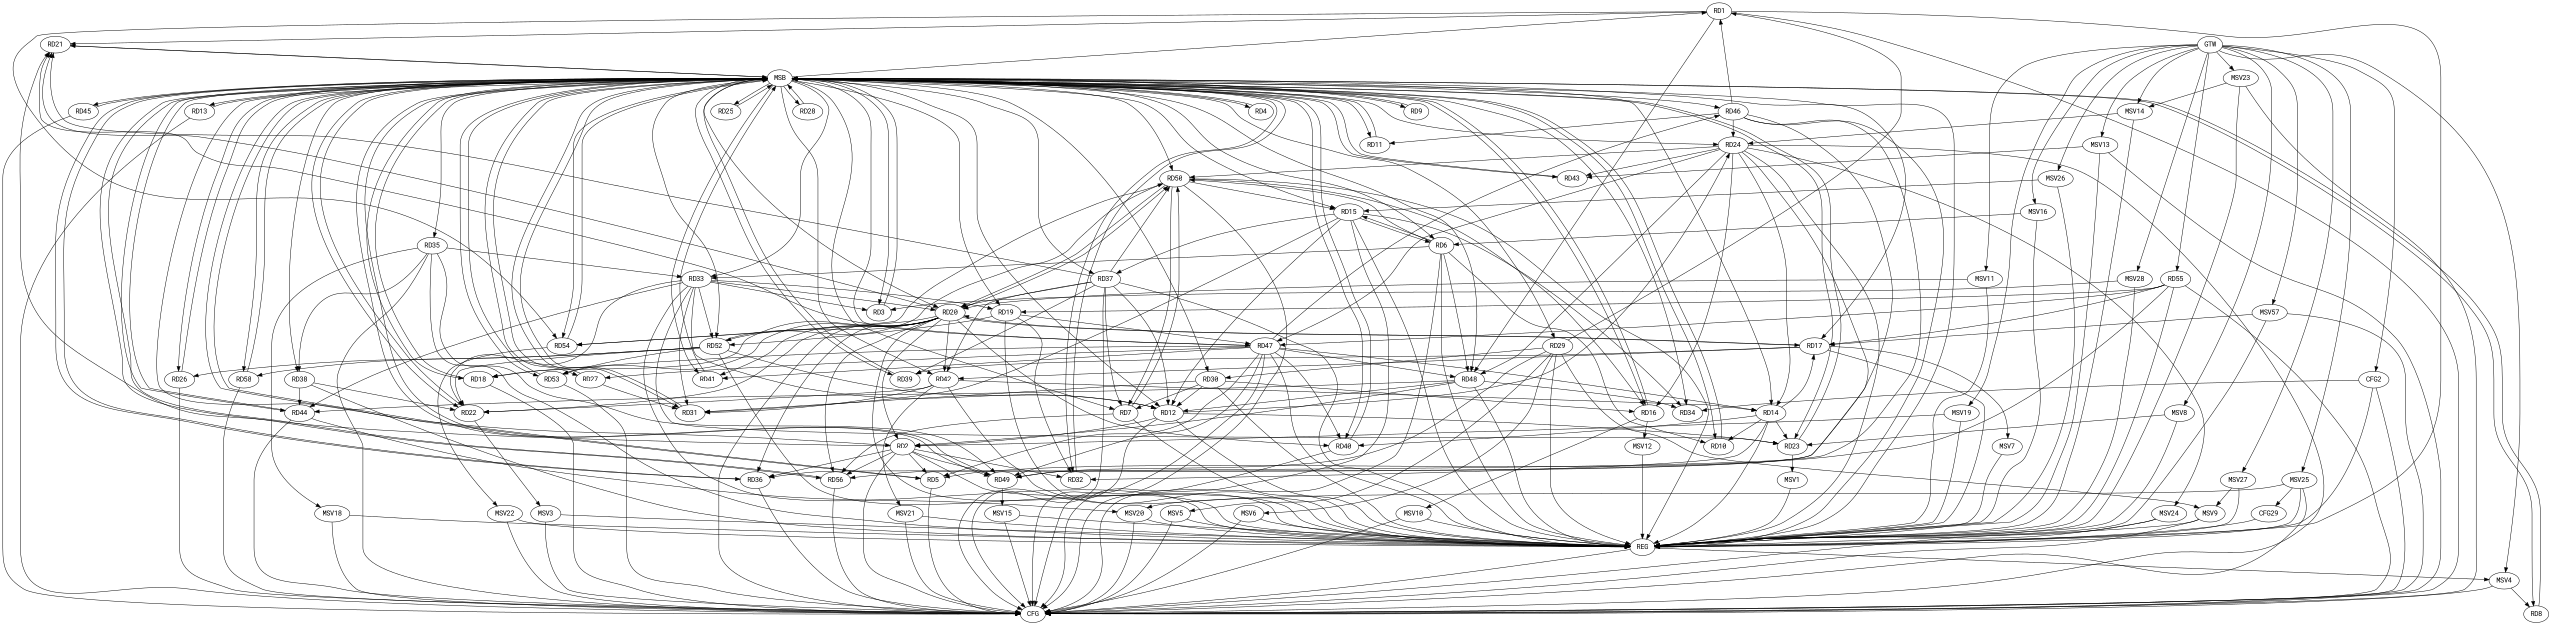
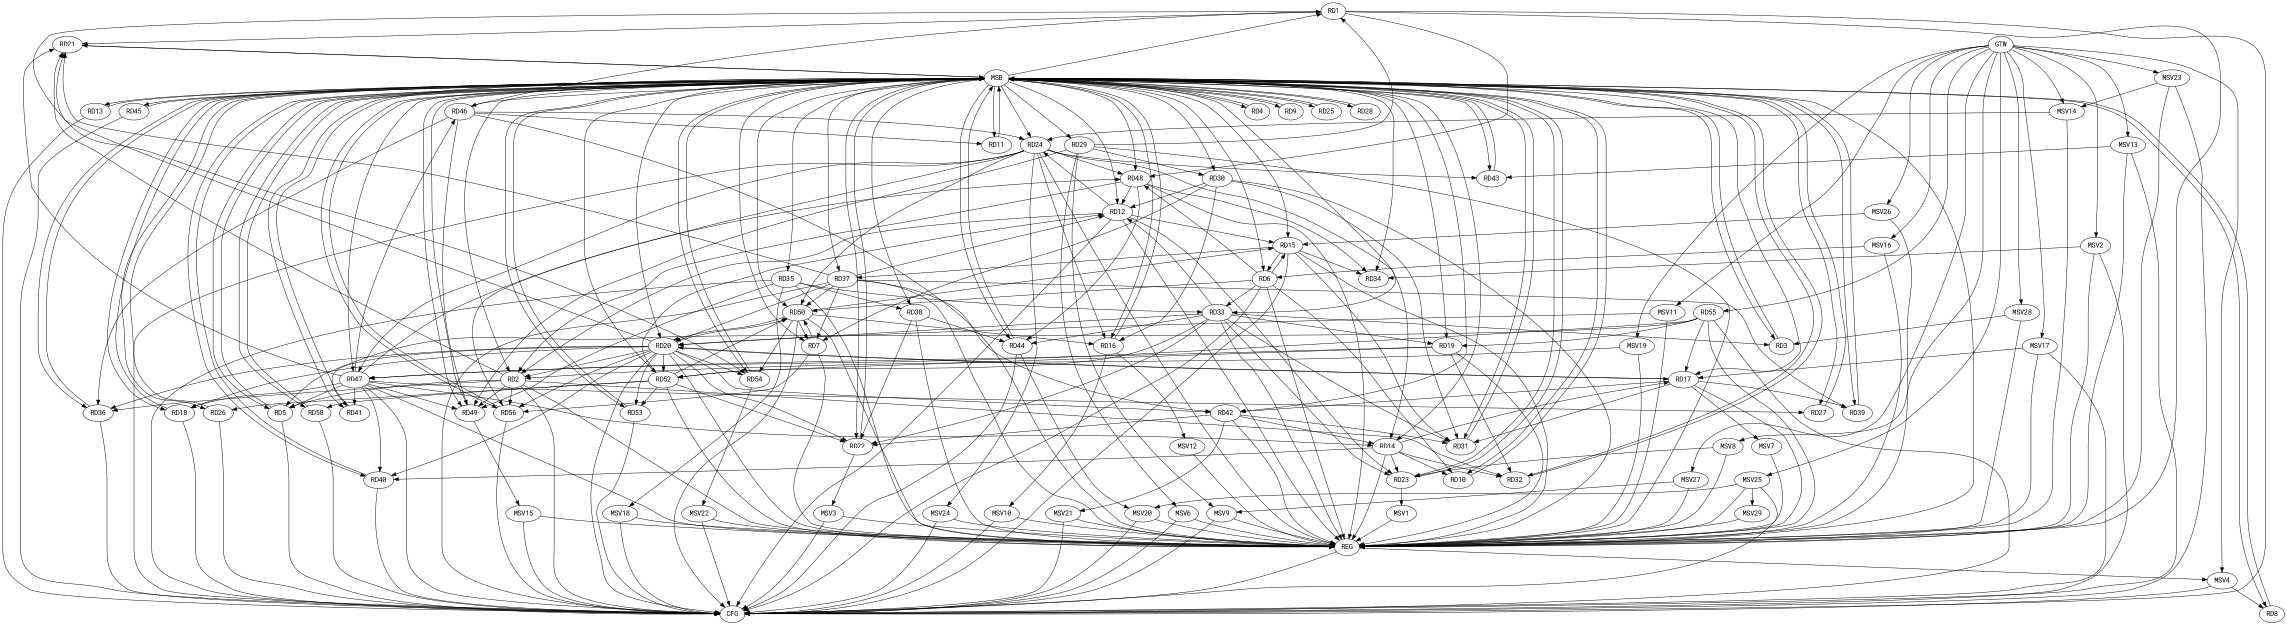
  strict digraph {
    fontname="Roboto Mono"
    node [fontname="Roboto Mono"]
    edge [fontname="Roboto Mono"]
    n1 [label=RD1]
    n2 [label=RD21]
    n3 [label=RD48]
    n4 [label=RD54]
    n5 [label=REG]
    n6 [label=CFG]
    n7 [label=MSB]
    n8 [label=RD2]
    n9 [label=RD12]
    n10 [label=RD34]
    n11 [label=RD44]
    n12 [label=MSV22]
    n13 [label=MSV4]
    n14 [label=RD5]
    n15 [label=RD32]
    n16 [label=RD36]
    n17 [label=RD49]
    n18 [label=RD56]
    n19 [label=MSV15]
    n20 [label=RD3]
    n21 [label=RD4]
    n22 [label=RD6]
    n23 [label=RD10]
    n24 [label=RD15]
    n25 [label=RD33]
    n26 [label=RD50]
    n27 [label=RD53]
    n28 [label=RD7]
    n29 [label=RD8]
    n30 [label=RD9]
    n31 [label=RD11]
    n32 [label=RD23]
    n33 [label=RD24]
    n34 [label=RD13]
    n35 [label=RD14]
    n36 [label=RD17]
    n37 [label=RD40]
    n38 [label=RD31]
    n39 [label=RD37]
    n40 [label=RD16]
    n41 [label=RD20]
    n42 [label=RD39]
    n43 [label=RD42]
    n44 [label=RD18]
    n45 [label=RD19]
    n46 [label=RD47]
    n47 [label=RD52]
    n48 [label=RD22]
    n49 [label=RD41]
    n50 [label=RD43]
    n51 [label=RD25]
    n52 [label=RD26]
    n53 [label=RD27]
    n54 [label=RD28]
    n55 [label=RD29]
    n56 [label=RD30]
    n57 [label=RD35]
    n58 [label=RD38]
    n59 [label=RD45]
    n60 [label=RD46]
    n61 [label=RD58]
    n62 [label=MSV1]
    n63 [label=MSV24]
    n64 [label=MSV7]
    n65 [label=MSV10]
    n66 [label=MSV12]
    n67 [label=MSV21]
    n68 [label=MSV3]
-   n69 [label=MSV5]
    n70 [label=MSV6]
    n71 [label=MSV9]
    n72 [label=MSV20]
    n73 [label=MSV18]
    n74 [label=RD55]
    n75 [label=GTW]
-   n76 [label=CFG2]
+   n76 [label=MSV2]
    n77 [label=MSV8]
    n78 [label=MSV11]
    n79 [label=MSV13]
    n80 [label=MSV14]
    n81 [label=MSV16]
-   n82 [label=MSV57]
+   n82 [label=MSV17]
    n83 [label=MSV19]
    n84 [label=MSV23]
    n85 [label=MSV25]
    n86 [label=MSV26]
    n87 [label=MSV27]
    n88 [label=MSV28]
-   n89 [label=CFG29]
+   n89 [label=MSV29]
    n1 -> n2
    n1 -> n3
    n1 -> n4
    n1 -> n5
    n1 -> n6
    n2 -> n7
    n3 -> n5
    n3 -> n8
    n3 -> n9
    n3 -> n10
    n3 -> n11
    n4 -> n7
    n4 -> n12
    n5 -> n6
    n5 -> n13
    n7 -> n1
    n7 -> n2
    n7 -> n3
    n7 -> n4
    n7 -> n5
    n7 -> n8
    n7 -> n9
    n7 -> n10
    n7 -> n11
    n7 -> n14
    n7 -> n15
    n7 -> n16
    n7 -> n17
    n7 -> n18
    n7 -> n20
    n7 -> n21
    n7 -> n22
    n7 -> n23
    n7 -> n24
    n7 -> n25
    n7 -> n26
    n7 -> n27
    n7 -> n28
    n7 -> n29
    n7 -> n30
    n7 -> n31
    n7 -> n32
    n7 -> n33
    n7 -> n34
    n7 -> n35
    n7 -> n36
    n7 -> n37
    n7 -> n38
    n7 -> n39
    n7 -> n40
    n7 -> n41
    n7 -> n42
    n7 -> n43
    n7 -> n44
    n7 -> n45
    n7 -> n46
    n7 -> n47
    n7 -> n48
    n7 -> n49
    n7 -> n50
    n7 -> n51
    n7 -> n52
    n7 -> n53
    n7 -> n54
    n7 -> n55
    n7 -> n56
    n7 -> n57
    n7 -> n58
    n7 -> n59
    n7 -> n60
    n7 -> n61
    n8 -> n2
    n8 -> n5
    n8 -> n6
    n8 -> n14
    n8 -> n15
    n8 -> n16
    n8 -> n17
    n8 -> n18
    n9 -> n5
    n9 -> n6
    n9 -> n8
-   n24 -> n9
+   n9 -> n24
    n9 -> n32
    n9 -> n33
    n11 -> n6
    n11 -> n7
    n11 -> n72
    n12 -> n5
    n12 -> n6
    n13 -> n6
    n13 -> n29
    n14 -> n6
    n14 -> n7
    n15 -> n7
    n16 -> n6
    n16 -> n7
    n17 -> n7
    n17 -> n19
    n18 -> n6
    n18 -> n7
    n19 -> n5
    n19 -> n6
    n20 -> n7
    n21 -> n7
    n22 -> n3
    n22 -> n5
    n22 -> n6
    n22 -> n23
    n22 -> n24
    n22 -> n25
    n22 -> n26
    n23 -> n7
    n24 -> n5
    n24 -> n6
    n24 -> n10
    n24 -> n22
    n24 -> n38
    n24 -> n39
    n25 -> n5
    n25 -> n9
    n25 -> n11
    n25 -> n20
    n25 -> n32
    n25 -> n38
    n25 -> n41
    n25 -> n45
    n25 -> n47
    n25 -> n48
    n26 -> n4
    n26 -> n5
    n26 -> n6
    n26 -> n24
    n26 -> n28
    n26 -> n40
    n26 -> n41
    n27 -> n6
    n27 -> n7
    n28 -> n5
    n28 -> n18
    n28 -> n26
    n29 -> n7
    n30 -> n7
    n31 -> n7
    n32 -> n7
    n32 -> n62
    n33 -> n3
    n33 -> n5
    n33 -> n6
    n33 -> n18
    n33 -> n26
    n33 -> n35
    n33 -> n40
    n33 -> n46
    n33 -> n50
    n33 -> n63
    n34 -> n6
    n34 -> n7
    n35 -> n5
    n35 -> n15
    n35 -> n23
    n35 -> n32
    n35 -> n36
    n35 -> n37
    n36 -> n5
-   n53 -> n38
+   n36 -> n38
    n36 -> n41
    n36 -> n42
    n36 -> n43
    n36 -> n64
    n37 -> n6
    n37 -> n7
    n38 -> n7
    n39 -> n2
    n39 -> n5
    n39 -> n6
    n39 -> n9
    n39 -> n26
    n39 -> n28
    n39 -> n41
    n39 -> n42
    n39 -> n43
    n40 -> n7
    n40 -> n65
    n40 -> n66
    n41 -> n2
    n41 -> n4
    n41 -> n5
    n41 -> n6
    n41 -> n8
    n41 -> n16
    n41 -> n18
    n41 -> n26
    n41 -> n27
    n41 -> n36
    n41 -> n37
    n41 -> n43
    n41 -> n44
    n41 -> n47
    n41 -> n48
    n41 -> n49
    n42 -> n7
    n43 -> n5
    n43 -> n35
    n43 -> n38
    n43 -> n48
    n43 -> n67
    n44 -> n6
    n44 -> n7
    n45 -> n5
    n45 -> n15
    n45 -> n46
    n45 -> n47
    n46 -> n2
    n46 -> n3
    n46 -> n5
    n46 -> n6
    n46 -> n14
    n46 -> n17
    n46 -> n35
    n46 -> n37
    n46 -> n44
    n46 -> n49
    n46 -> n53
    n46 -> n60
    n47 -> n5
    n47 -> n9
    n47 -> n26
    n47 -> n27
    n47 -> n48
    n47 -> n52
    n47 -> n61
    n48 -> n7
    n48 -> n68
    n49 -> n7
    n50 -> n7
    n51 -> n7
    n52 -> n6
    n52 -> n7
    n53 -> n7
    n54 -> n7
    n55 -> n1
    n55 -> n5
    n55 -> n17
    n55 -> n56
-   n55 -> n69
    n55 -> n70
    n55 -> n71
    n56 -> n5
    n56 -> n9
    n56 -> n28
    n56 -> n38
    n56 -> n40
    n57 -> n5
    n57 -> n6
    n57 -> n17
    n57 -> n25
    n57 -> n58
    n57 -> n73
    n58 -> n5
    n58 -> n11
    n58 -> n48
    n59 -> n6
    n59 -> n7
    n60 -> n1
    n60 -> n5
    n60 -> n16
    n60 -> n17
    n60 -> n31
    n60 -> n33
    n61 -> n6
    n61 -> n7
    n62 -> n5
    n63 -> n5
    n63 -> n6
    n64 -> n5
    n65 -> n5
    n65 -> n6
    n66 -> n5
    n67 -> n5
    n67 -> n6
    n68 -> n5
    n68 -> n6
-   n69 -> n5
-   n69 -> n6
    n70 -> n5
    n70 -> n6
    n71 -> n5
    n71 -> n6
    n72 -> n5
    n72 -> n6
    n73 -> n5
    n73 -> n6
    n74 -> n5
    n74 -> n6
    n74 -> n14
    n74 -> n36
    n74 -> n45
    n74 -> n46
    n75 -> n13
    n75 -> n74
    n75 -> n76
    n75 -> n77
    n75 -> n78
    n75 -> n79
    n75 -> n80
    n75 -> n81
    n75 -> n82
    n75 -> n83
    n75 -> n84
    n75 -> n85
    n75 -> n86
    n75 -> n87
    n75 -> n88
    n76 -> n5
    n76 -> n6
    n76 -> n10
    n77 -> n5
    n77 -> n32
    n78 -> n5
    n78 -> n41
    n79 -> n5
    n79 -> n6
    n79 -> n50
    n80 -> n5
    n80 -> n33
    n81 -> n5
    n81 -> n22
    n82 -> n5
    n82 -> n6
    n82 -> n36
    n83 -> n5
    n83 -> n8
    n84 -> n5
    n84 -> n6
    n84 -> n80
    n85 -> n5
    n85 -> n6
    n85 -> n72
    n85 -> n89
    n86 -> n5
    n86 -> n24
    n87 -> n5
    n87 -> n71
    n88 -> n5
    n88 -> n20
    n89 -> n5
  }
